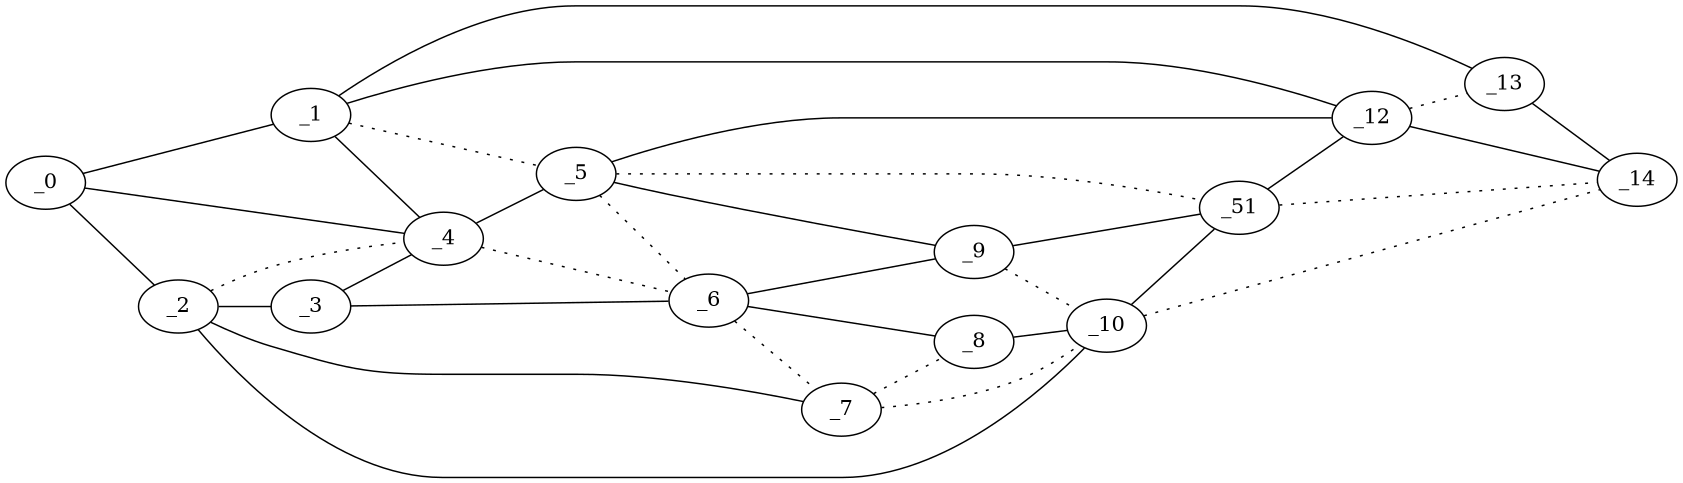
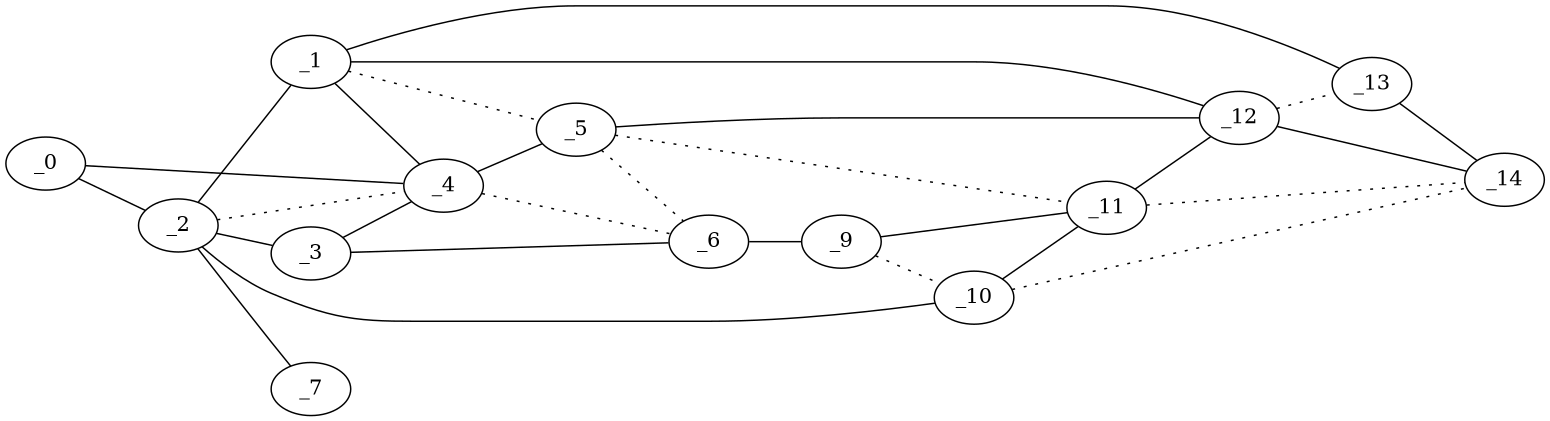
  graph {
    rankdir=LR
    node [x=24 y=51]
    edge [style=solid valence=1]
    _0 [y=63]
    _1 [y=88]
    _2 [x=36 y=9]
    _4 [x=81]
    _5 [x=87 y=57]
    _12 [x=114 y=87]
    _13 [x=118 y=98]
    _3 [x=79 y=21]
    _7 [x=92 y=18]
    _10 [x=105 y=19]
    _6 [x=88 y=49]
    _9 [x=104]
-   _11 [x=114 y=71 label=_51]
+   _11 [x=114 y=71]
    _14 [x=125 y=83]
-   _8 [x=102 y=43]
-   _0 -- _1
+   _2 -- _1
    _0 -- _2
    _0 -- _4
    _1 -- _4 [valence=2]
    _1 -- _5 [style=dotted]
    _1 -- _12 [valence=2]
    _1 -- _13
    _2 -- _4 [style=dotted valence=2]
    _2 -- _3
    _2 -- _7 [valence=2]
    _2 -- _10
    _4 -- _5
    _4 -- _6 [style=dotted valence=2]
    _5 -- _12 [valence=2]
    _5 -- _6 [style=dotted valence=2]
-   _5 -- _9 [valence=2]
    _5 -- _11 [style=dotted valence=2]
    _12 -- _13 [style=dotted]
    _12 -- _14
    _13 -- _14
    _3 -- _4 [valence=2]
    _3 -- _6
-   _7 -- _10 [style=dotted valence=2]
-   _7 -- _8 [style=dotted valence=2]
    _10 -- _11
    _10 -- _14 [style=dotted]
-   _6 -- _7 [style=dotted]
    _6 -- _9 [valence=2]
-   _6 -- _8 [valence=2]
    _9 -- _10 [style=dotted valence=2]
    _9 -- _11
    _11 -- _12
    _11 -- _14 [style=dotted valence=2]
-   _8 -- _10 [valence=2]
  }
